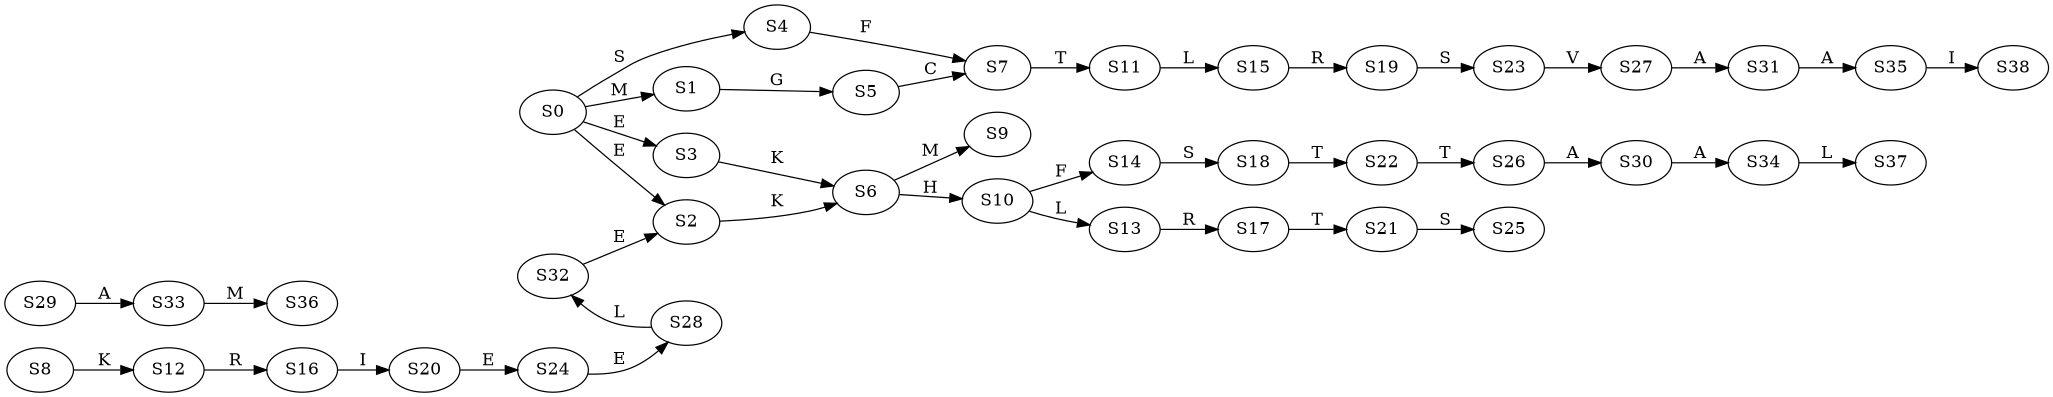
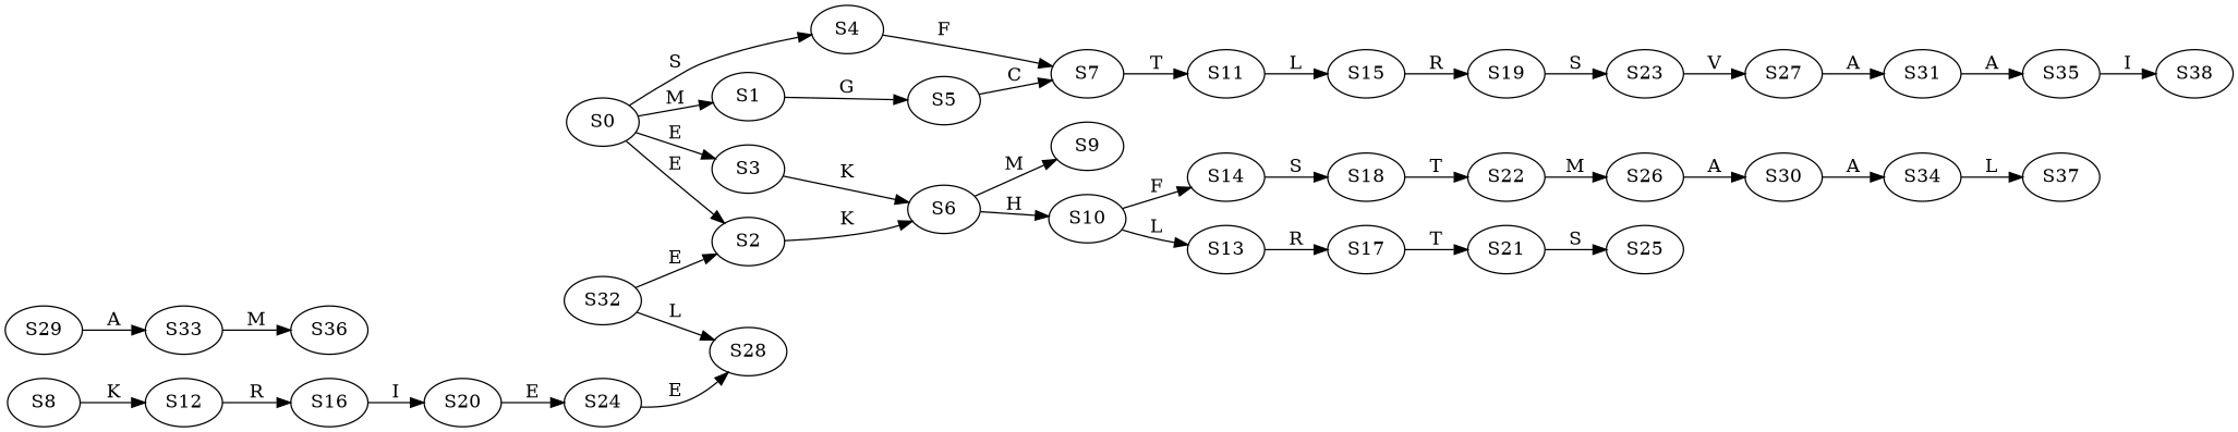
  strict digraph {
    rankdir=LR
    S0
    S1
    S2
    S3
    S4
    S5
    S6
    S7
    S9
    S10
    S11
    S8
    S12
    S13
    S14
    S15
    S16
    S17
    S18
    S19
    S20
    S21
    S22
    S23
    S24
    S25
    S26
    S27
    S28
    S30
    S31
    S32
    S29
    S33
    S34
    S35
    S36
    S37
    S38
    S0 -> S1 [label=M]
    S0 -> S2 [label=E]
    S0 -> S3 [label=E]
    S0 -> S4 [label=S]
    S1 -> S5 [label=G]
    S2 -> S6 [label=K]
    S3 -> S6 [label=K]
    S4 -> S7 [label=F]
    S5 -> S7 [label=C]
    S6 -> S9 [label=M]
    S6 -> S10 [label=H]
    S7 -> S11 [label=T]
    S10 -> S13 [label=L]
    S10 -> S14 [label=F]
    S11 -> S15 [label=L]
    S8 -> S12 [label=K]
    S12 -> S16 [label=R]
    S13 -> S17 [label=R]
    S14 -> S18 [label=S]
    S15 -> S19 [label=R]
    S16 -> S20 [label=I]
    S17 -> S21 [label=T]
    S18 -> S22 [label=T]
    S19 -> S23 [label=S]
    S20 -> S24 [label=E]
    S21 -> S25 [label=S]
-   S22 -> S26 [label=T]
+   S22 -> S26 [label=M]
    S23 -> S27 [label=V]
    S24 -> S28 [label=E]
    S26 -> S30 [label=A]
    S27 -> S31 [label=A]
-   S28 -> S32 [label=L]
+   S32 -> S28 [label=L]
    S30 -> S34 [label=A]
    S31 -> S35 [label=A]
    S32 -> S2 [label=E]
    S29 -> S33 [label=A]
    S33 -> S36 [label=M]
    S34 -> S37 [label=L]
    S35 -> S38 [label=I]
  }
